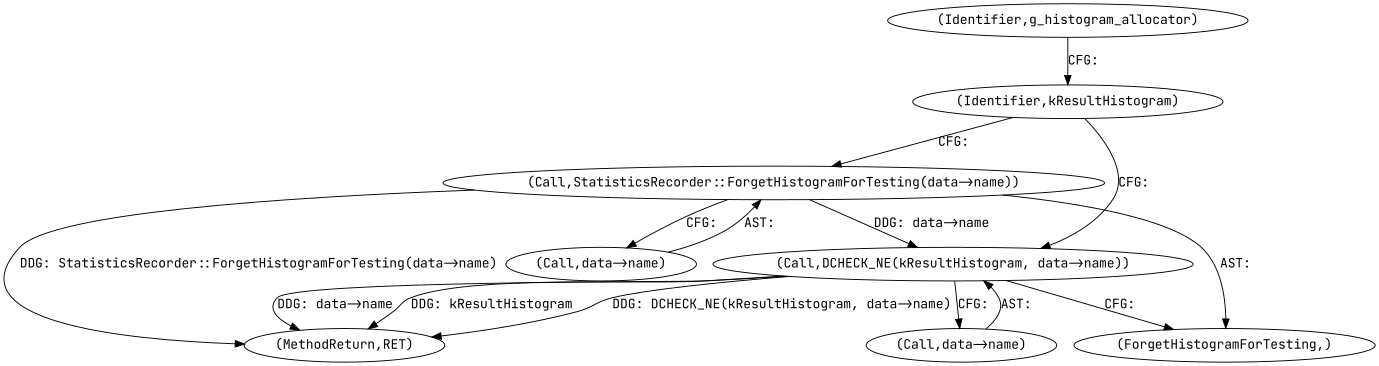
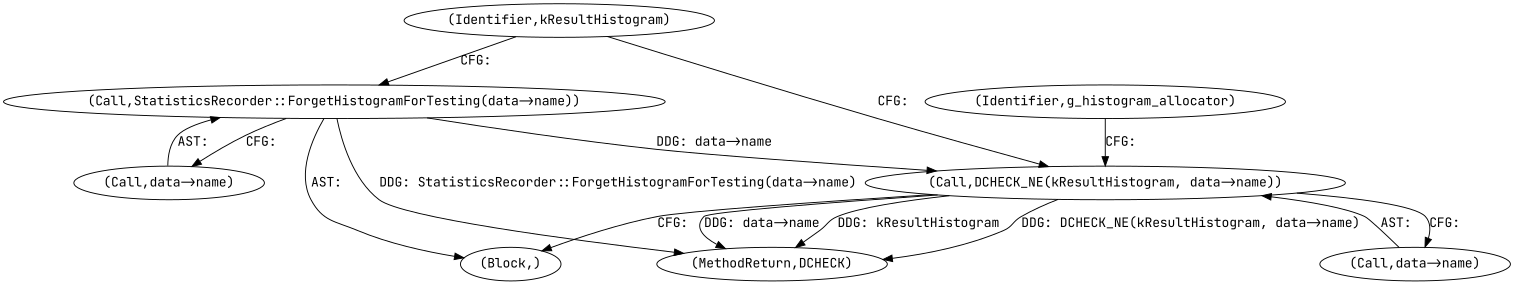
  digraph {
    fontname="JetBrains Mono"
    node [fontname="JetBrains Mono"]
    edge [fontname="JetBrains Mono"]
    n1 [label="(Call,DCHECK_NE(kResultHistogram, data->name))"]
-   n2 [label="(MethodReturn,RET)"]
-   n3 [label="(ForgetHistogramForTesting,)"]
+   n2 [label="(MethodReturn,DCHECK)"]
+   n3 [label="(Block,)"]
    n4 [label="(Call,data->name)"]
    n5 [label="(Call,StatisticsRecorder::ForgetHistogramForTesting(data->name))"]
    n6 [label="(Call,data->name)"]
    n7 [label="(Identifier,g_histogram_allocator)"]
    n8 [label="(Identifier,kResultHistogram)"]
    n1 -> n2 [label="DDG: DCHECK_NE(kResultHistogram, data->name)"]
    n1 -> n2 [label="DDG: data->name"]
    n1 -> n2 [label="DDG: kResultHistogram"]
    n1 -> n3 [label="CFG: "]
    n1 -> n4 [label="CFG: "]
    n4 -> n1 [label="AST: "]
    n5 -> n1 [label="DDG: data->name"]
    n5 -> n2 [label="DDG: StatisticsRecorder::ForgetHistogramForTesting(data->name)"]
    n5 -> n3 [label="AST: "]
    n5 -> n6 [label="CFG: "]
    n6 -> n5 [label="AST: "]
-   n7 -> n8 [label="CFG: "]
+   n7 -> n1 [label="CFG: "]
    n8 -> n1 [label="CFG: "]
    n8 -> n5 [label="CFG: "]
  }
